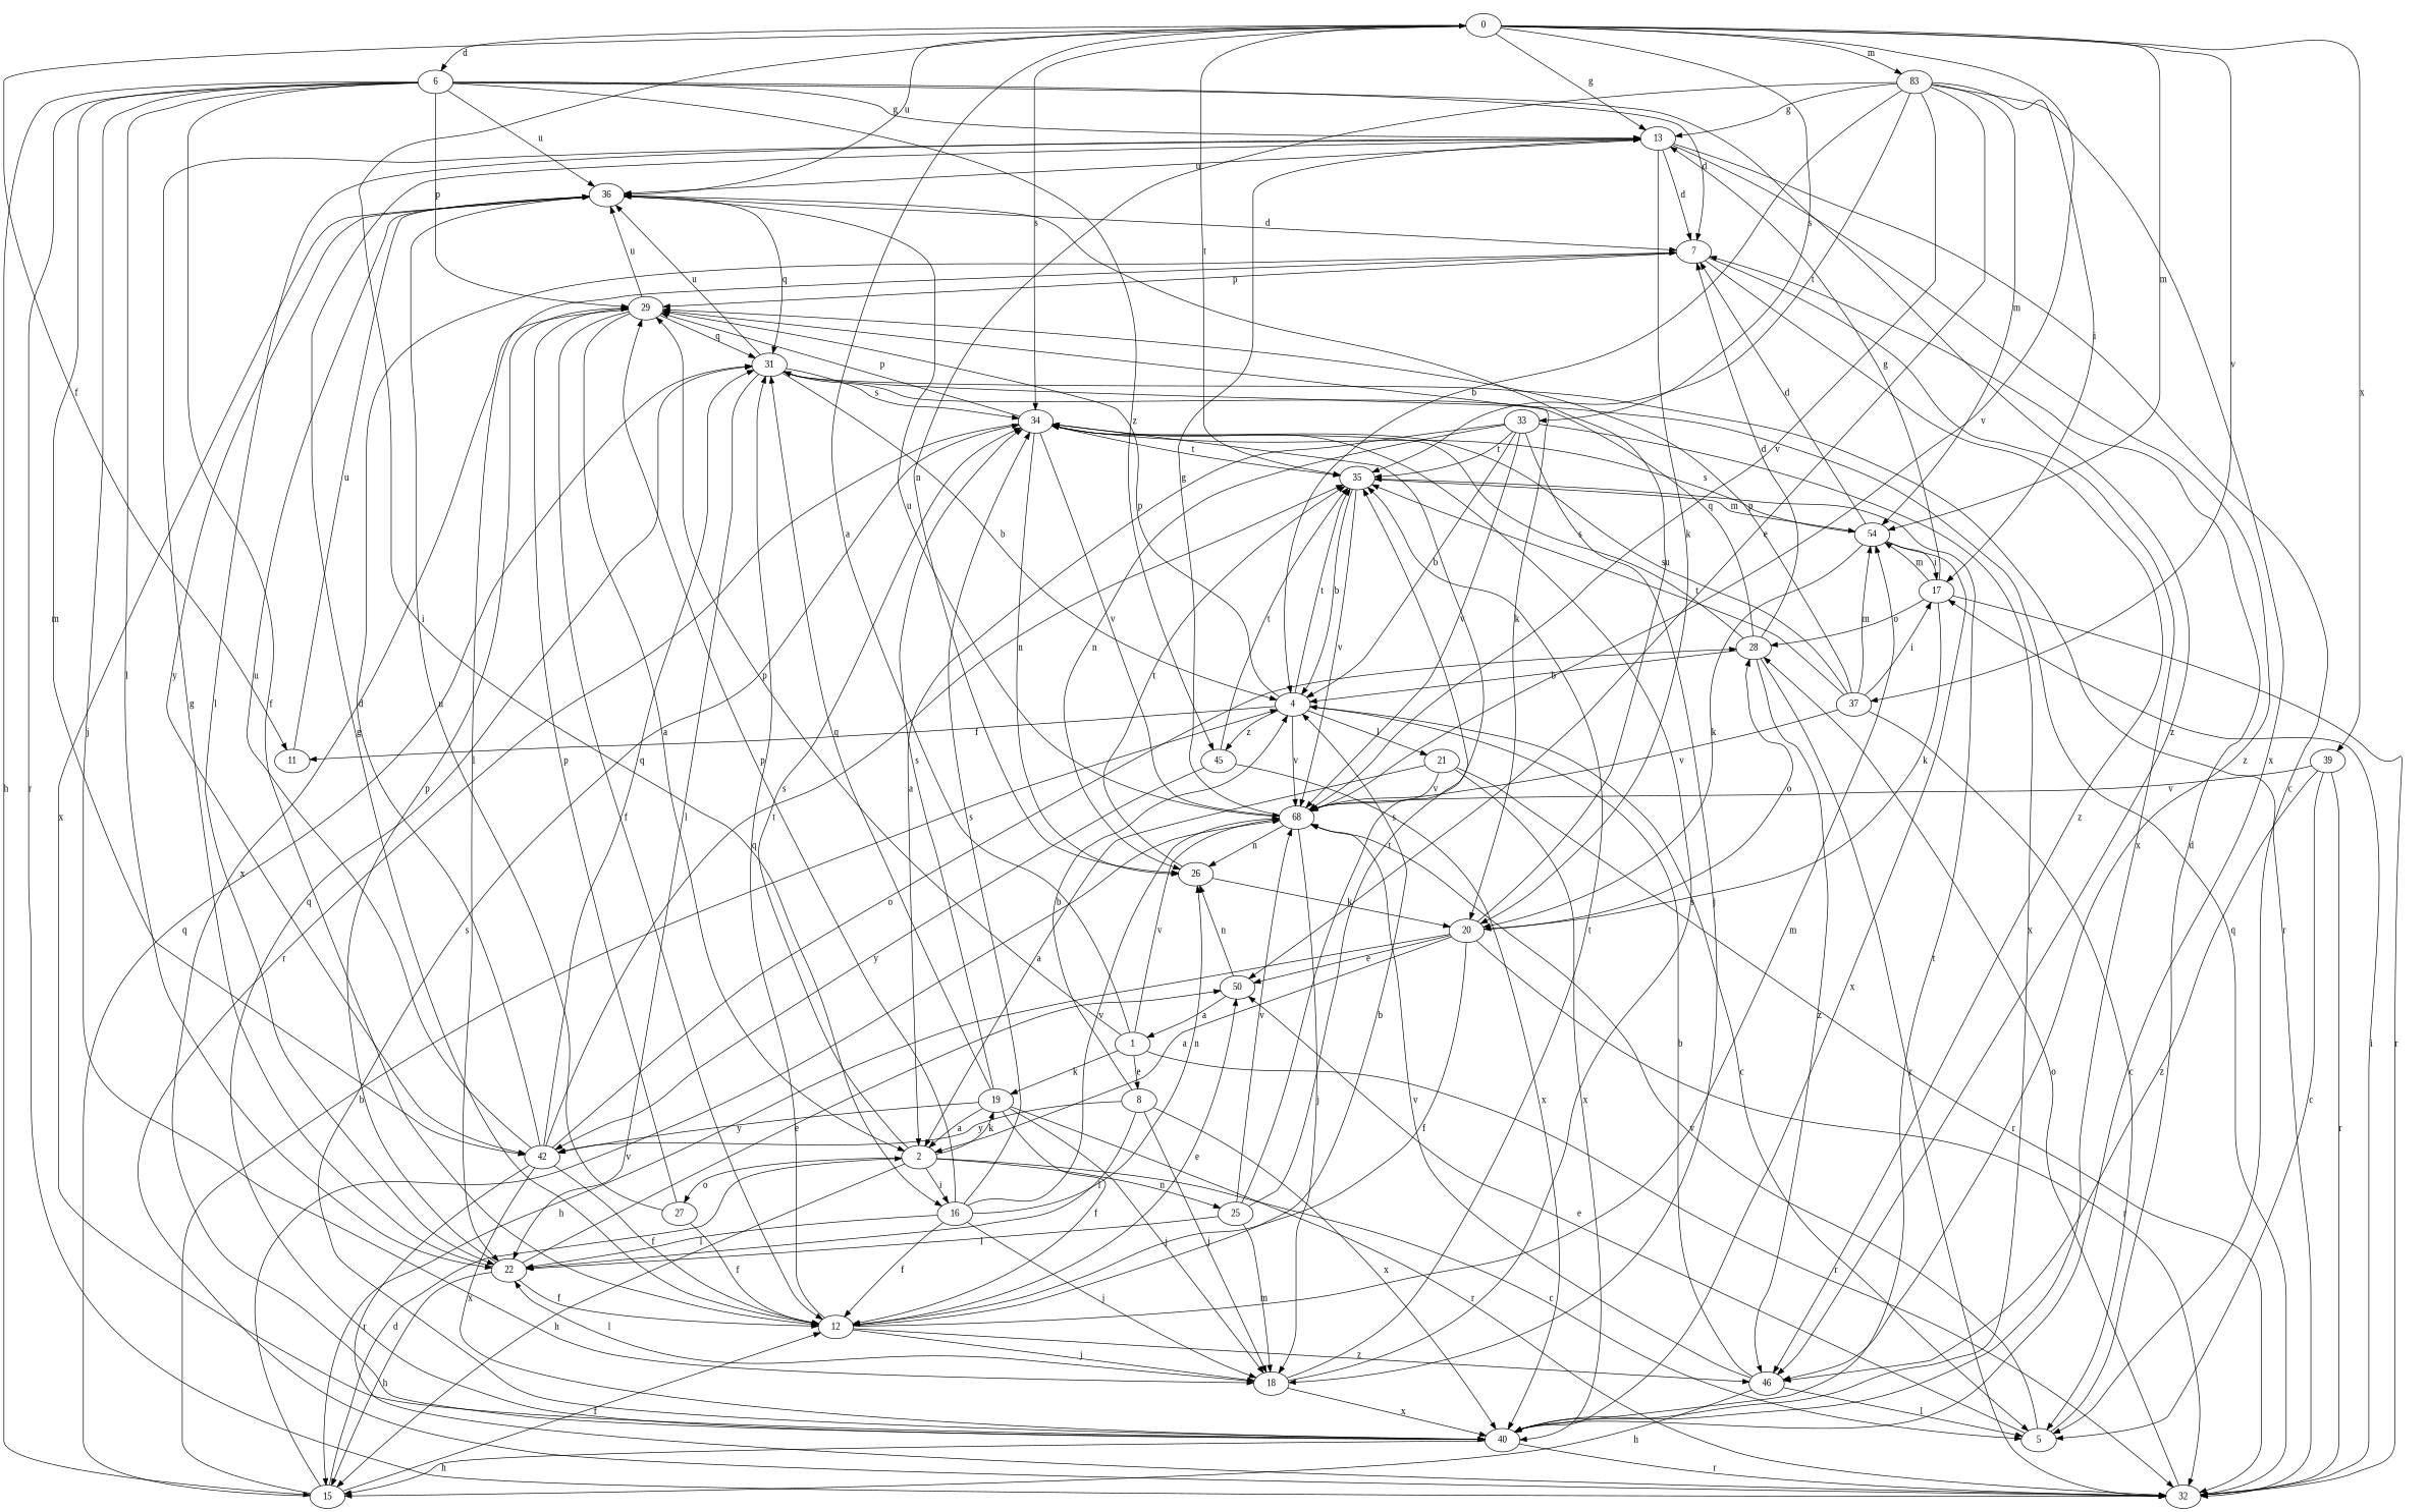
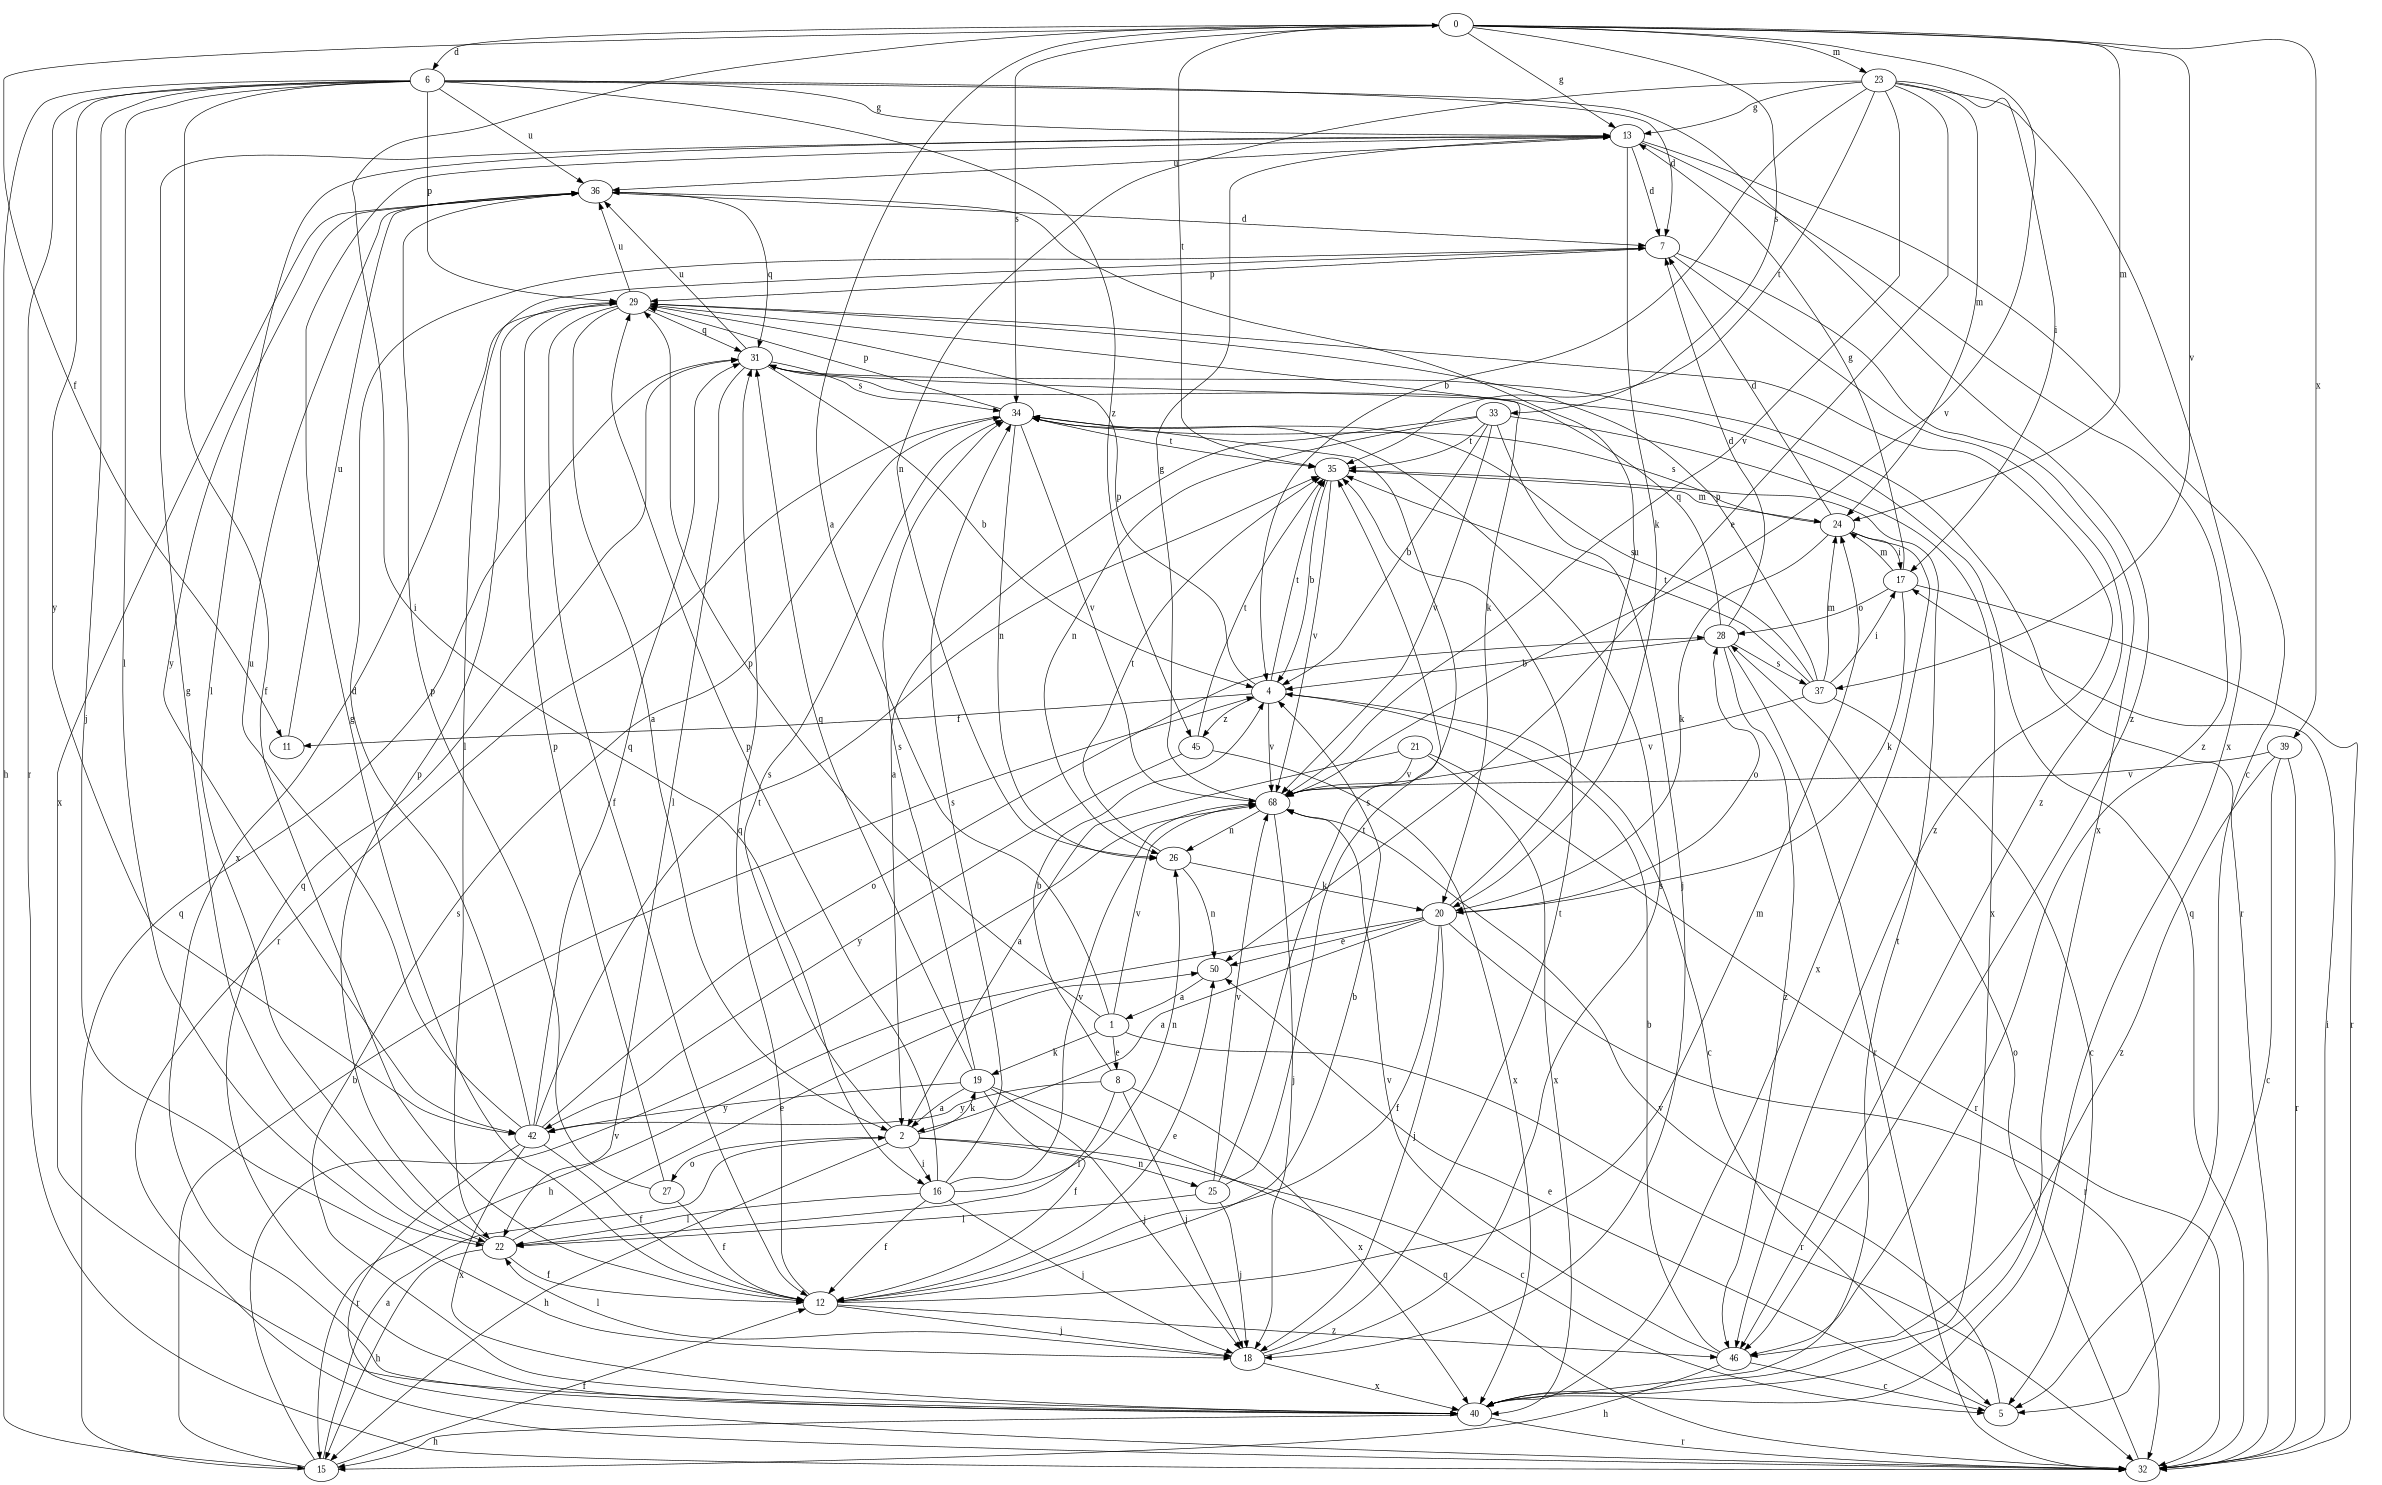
  strict digraph {
    fontname="Liberation Serif"
    node [fontname="Liberation Serif"]
    edge [fontname="Liberation Serif"]
    0
    6
    11
    13
    16
-   23 [label=83]
-   24 [label=54]
+   23
+   24
    33
    34
    35
    36
    37
    n13 [label=68]
    39
    29
    32
    15
    45
    7
    12
    18
    22
    42
    46
    5
    20
    26
    4
    n29 [label=50]
    40
    17
    2
    31
    1
    8
    19
    28
    25
    27
    21
    0 -> 6 [label=d]
    0 -> 11 [label=f]
    0 -> 13 [label=g]
    0 -> 16 [label=i]
    0 -> 23 [label=m]
    0 -> 24 [label=m]
    0 -> 33 [label=s]
    0 -> 34 [label=s]
    0 -> 35 [label=t]
-   0 -> 36 [label=u]
    0 -> 37 [label=v]
    0 -> n13 [label=v]
    0 -> 39 [label=x]
    6 -> 13 [label=g]
    6 -> 36 [label=u]
    6 -> 29 [label=p]
    6 -> 32 [label=r]
    6 -> 15 [label=h]
    6 -> 45 [label=z]
    6 -> 7 [label=d]
    6 -> 12 [label=f]
    6 -> 18 [label=j]
    6 -> 22 [label=l]
-   6 -> 42 [label=m]
+   6 -> 42 [label=y]
    6 -> 46 [label=z]
    11 -> 36 [label=u]
    13 -> 36 [label=u]
    13 -> 7 [label=d]
    13 -> 22 [label=l]
    13 -> 46 [label=z]
    13 -> 5 [label=c]
    13 -> 20 [label=k]
    16 -> 34 [label=s]
    16 -> n13 [label=v]
    16 -> 29 [label=p]
    16 -> 12 [label=f]
    16 -> 18 [label=j]
    16 -> 22 [label=l]
    16 -> 26 [label=n]
    23 -> 13 [label=g]
    23 -> 24 [label=m]
    23 -> 35 [label=t]
    23 -> n13 [label=v]
    23 -> 26 [label=n]
    23 -> 4 [label=b]
    23 -> n29 [label=e]
    23 -> 40 [label=x]
    23 -> 17 [label=i]
    24 -> 34 [label=s]
    24 -> 7 [label=d]
    24 -> 20 [label=k]
    24 -> 40 [label=x]
    24 -> 17 [label=i]
    33 -> 35 [label=t]
    33 -> n13 [label=v]
    33 -> 18 [label=j]
    33 -> 26 [label=n]
    33 -> 4 [label=b]
    33 -> 40 [label=x]
    33 -> 2 [label=a]
    34 -> 35 [label=t]
    34 -> n13 [label=v]
    34 -> 29 [label=p]
    34 -> 32 [label=r]
    34 -> 26 [label=n]
    35 -> 24 [label=m]
    35 -> n13 [label=v]
    35 -> 4 [label=b]
    36 -> 7 [label=d]
    36 -> 42 [label=y]
    36 -> 40 [label=x]
    36 -> 31 [label=q]
    37 -> 24 [label=m]
    37 -> 34 [label=s]
    37 -> 35 [label=t]
    37 -> n13 [label=v]
    37 -> 29 [label=p]
    37 -> 5 [label=c]
    37 -> 17 [label=i]
    n13 -> 13 [label=g]
-   n13 -> 36 [label=u]
    n13 -> 18 [label=j]
    n13 -> 26 [label=n]
    39 -> n13 [label=v]
    39 -> 32 [label=r]
    39 -> 46 [label=z]
    39 -> 5 [label=c]
    29 -> 36 [label=u]
    29 -> 12 [label=f]
+   29 -> 46 [label=z]
    29 -> 20 [label=k]
    29 -> 40 [label=x]
    29 -> 2 [label=a]
    29 -> 31 [label=q]
    32 -> 17 [label=i]
    32 -> 31 [label=q]
    32 -> 28 [label=o]
    15 -> n13 [label=v]
    15 -> 12 [label=f]
    15 -> 4 [label=b]
-   15 -> 2 [label=d]
+   15 -> 2 [label=a]
    15 -> 31 [label=q]
    45 -> 35 [label=t]
    45 -> 42 [label=y]
    45 -> 40 [label=x]
    7 -> 29 [label=p]
    7 -> 22 [label=l]
    7 -> 46 [label=z]
    7 -> 40 [label=x]
    12 -> 13 [label=g]
    12 -> 24 [label=m]
    12 -> 18 [label=j]
    12 -> 46 [label=z]
    12 -> 4 [label=b]
    12 -> n29 [label=e]
    12 -> 31 [label=q]
    18 -> 34 [label=s]
    18 -> 35 [label=t]
    18 -> 22 [label=l]
    18 -> 40 [label=x]
    22 -> 13 [label=g]
    22 -> 29 [label=p]
    22 -> 15 [label=h]
    22 -> 12 [label=f]
    22 -> n29 [label=e]
    42 -> 35 [label=t]
    42 -> 36 [label=u]
    42 -> 32 [label=r]
    42 -> 7 [label=d]
    42 -> 12 [label=f]
    42 -> 40 [label=x]
    42 -> 31 [label=q]
    42 -> 28 [label=o]
    46 -> n13 [label=v]
    46 -> 15 [label=h]
-   46 -> 5 [label=l]
+   46 -> 5 [label=c]
    46 -> 4 [label=b]
    5 -> n13 [label=v]
-   5 -> 7 [label=d]
    5 -> n29 [label=e]
    20 -> 36 [label=u]
    20 -> 32 [label=r]
    20 -> 15 [label=h]
    20 -> 12 [label=f]
+   20 -> 18 [label=j]
    20 -> n29 [label=e]
    20 -> 2 [label=a]
    20 -> 28 [label=o]
    26 -> 35 [label=t]
    26 -> 20 [label=k]
    4 -> 11 [label=f]
    4 -> 35 [label=t]
    4 -> n13 [label=v]
    4 -> 29 [label=p]
    4 -> 45 [label=z]
    4 -> 5 [label=c]
-   4 -> 21 [label=l]
-   n29 -> 26 [label=n]
+   26 -> n29 [label=n]
    n29 -> 1 [label=a]
    40 -> 34 [label=s]
    40 -> 35 [label=t]
    40 -> 32 [label=r]
    40 -> 15 [label=h]
    40 -> 31 [label=q]
    17 -> 13 [label=g]
    17 -> 24 [label=m]
    17 -> 32 [label=r]
    17 -> 20 [label=k]
    17 -> 28 [label=o]
    2 -> 16 [label=i]
    2 -> 34 [label=s]
    2 -> 15 [label=h]
    2 -> 5 [label=c]
    2 -> 19 [label=k]
    2 -> 25 [label=n]
    2 -> 27 [label=o]
    31 -> 34 [label=s]
    31 -> 36 [label=u]
    31 -> 32 [label=r]
    31 -> 22 [label=l]
    31 -> 4 [label=b]
    1 -> 0 [label=a]
    1 -> n13 [label=v]
    1 -> 29 [label=p]
    1 -> 32 [label=r]
    1 -> 8 [label=e]
    1 -> 19 [label=k]
    8 -> 18 [label=j]
    8 -> 22 [label=l]
    8 -> 42 [label=y]
    8 -> 4 [label=b]
    8 -> 40 [label=x]
    19 -> 34 [label=s]
-   19 -> 32 [label=r]
+   19 -> 32 [label=q]
    19 -> 12 [label=f]
    19 -> 18 [label=j]
    19 -> 42 [label=y]
    19 -> 2 [label=a]
    19 -> 31 [label=q]
-   28 -> 34 [label=s]
+   28 -> 37 [label=s]
    28 -> 32 [label=r]
    28 -> 7 [label=d]
    28 -> 46 [label=z]
    28 -> 4 [label=b]
    28 -> 31 [label=q]
    25 -> 34 [label=s]
    25 -> 35 [label=t]
    25 -> n13 [label=v]
-   25 -> 18 [label=m]
+   25 -> 18 [label=j]
    25 -> 22 [label=l]
-   27 -> 36 [label=u]
+   27 -> 36 [label=p]
    27 -> 29 [label=p]
    27 -> 12 [label=f]
    21 -> n13 [label=v]
    21 -> 32 [label=r]
    21 -> 40 [label=x]
    21 -> 2 [label=a]
  }
